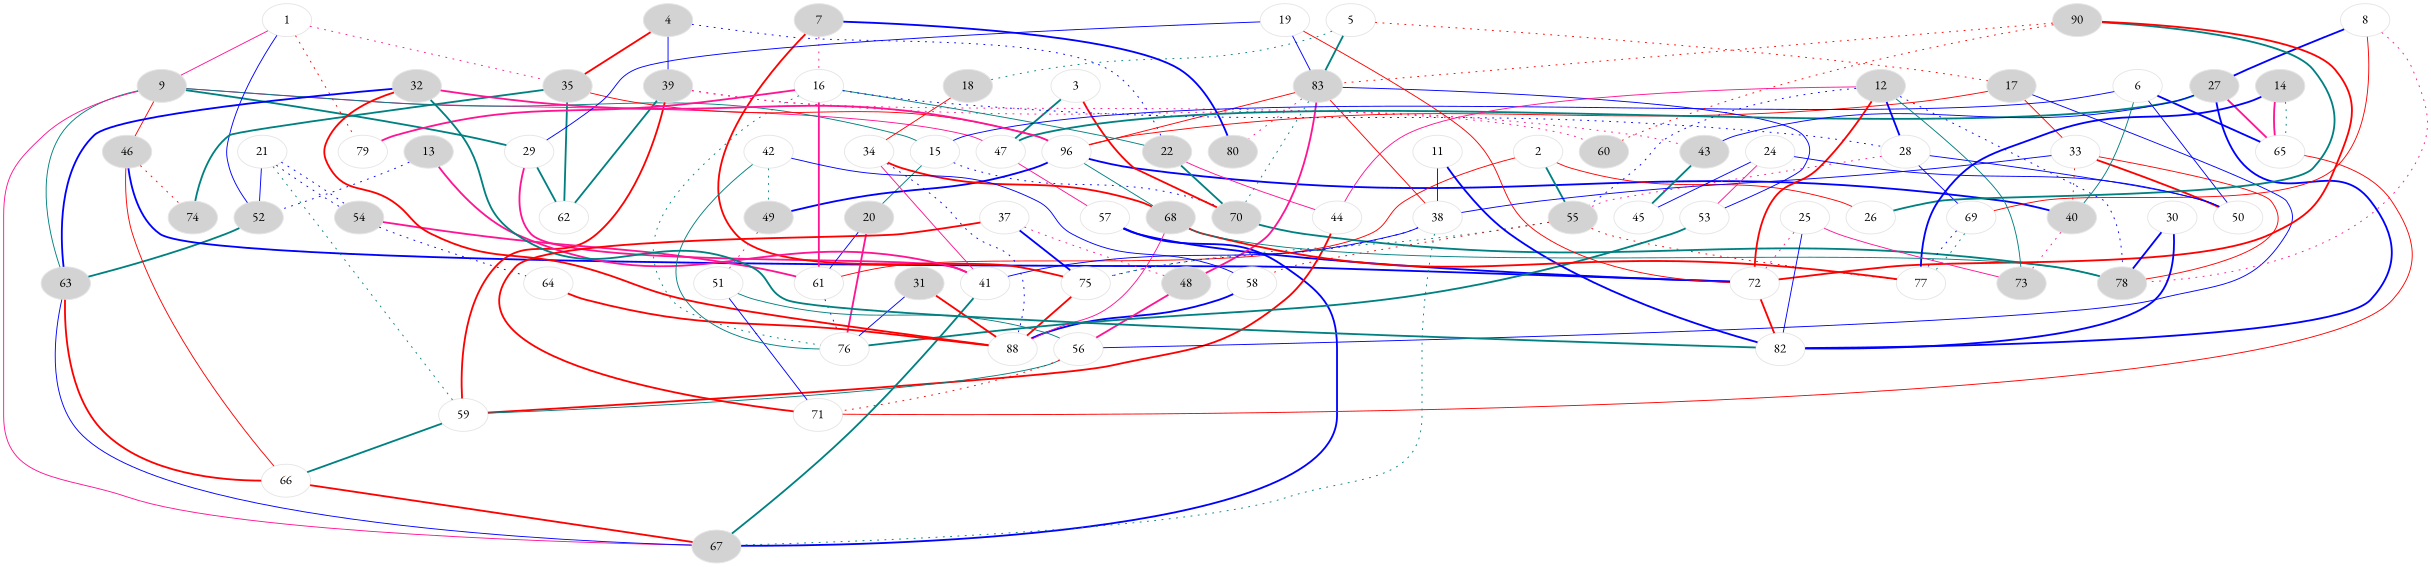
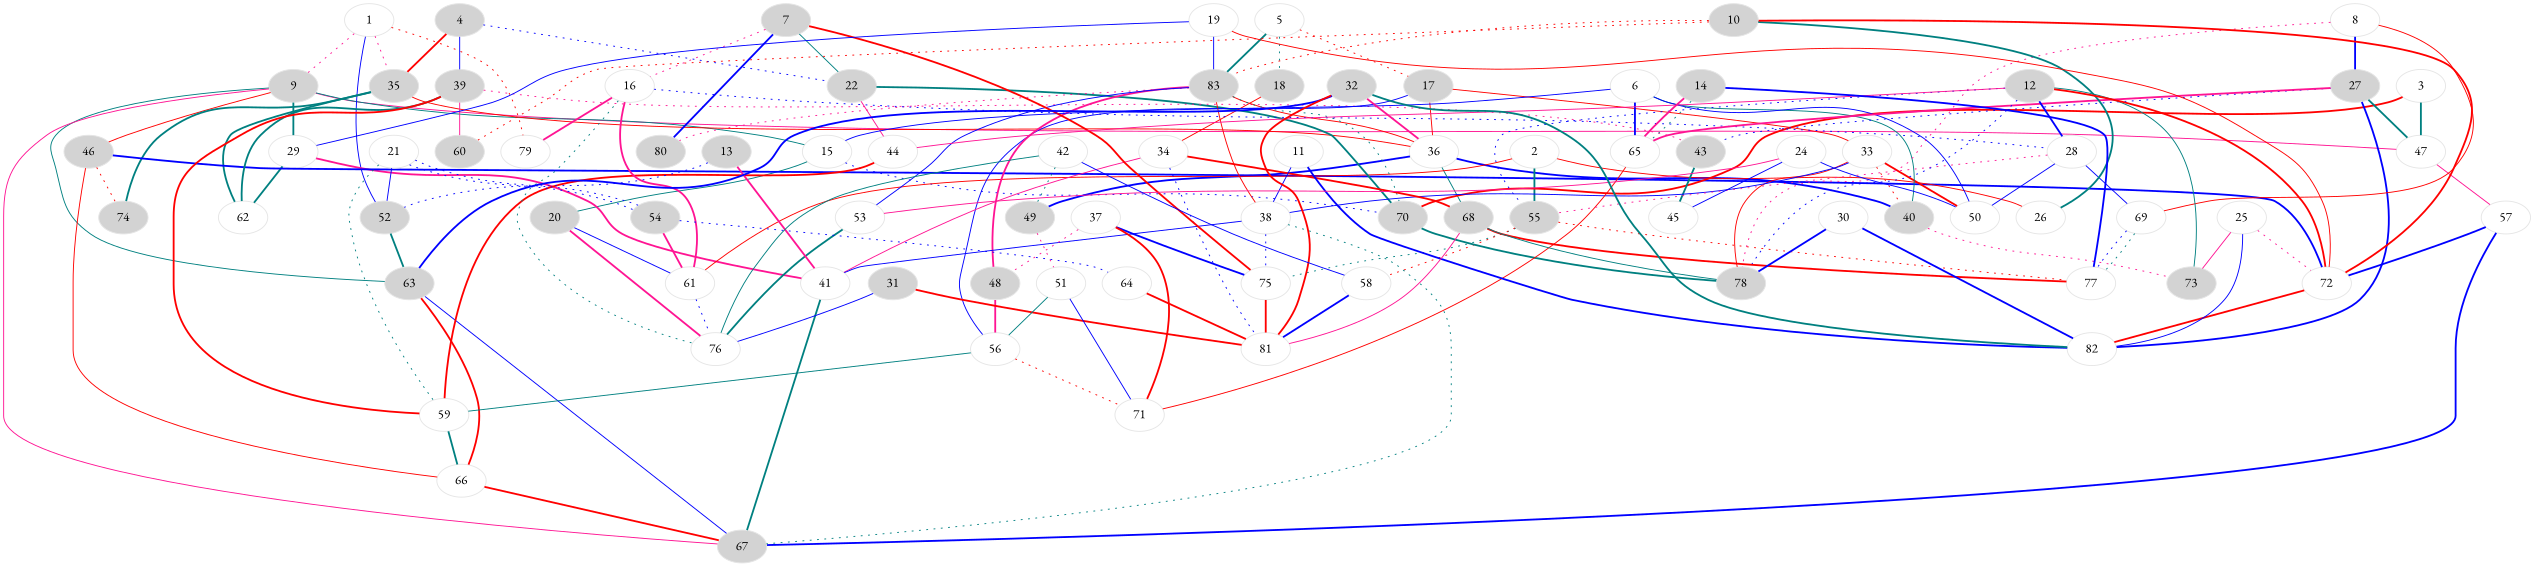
  graph {
    fontname="EB Garamond"
    node [color=gray90 fillcolor=white fontname="EB Garamond" style=filled]
    edge [color=blue fontname="EB Garamond" style=bold]
    9 [fillcolor=lightgrey]
    1
    35 [fillcolor=lightgrey]
    52 [fillcolor=lightgrey]
    79
    47
    15
    29
    46 [fillcolor=lightgrey]
    63 [fillcolor=lightgrey]
    67 [fillcolor=lightgrey]
-   36 [label=96]
+   36
    62
    74 [fillcolor=lightgrey]
    2
    26
    55 [fillcolor=lightgrey]
    61
    75
    77
    58
    76
    3
    70 [fillcolor=lightgrey]
    57
    78 [fillcolor=lightgrey]
    4 [fillcolor=lightgrey]
    22 [fillcolor=lightgrey]
    39 [fillcolor=lightgrey]
    44
    60 [fillcolor=lightgrey]
    59
    43 [fillcolor=lightgrey]
    17 [fillcolor=lightgrey]
    5
    18 [fillcolor=lightgrey]
    n37 [fillcolor=lightgrey label=83]
    33
    56
    34
    80 [fillcolor=lightgrey]
    38
    48 [fillcolor=lightgrey]
    53
    6
    40 [fillcolor=lightgrey]
    50
    65
    20 [fillcolor=lightgrey]
    73 [fillcolor=lightgrey]
    71
    7 [fillcolor=lightgrey]
    16
    28
-   81 [label=88]
+   81
    27 [fillcolor=lightgrey]
    8
    69
    82
    41
    72
    66
-   10 [fillcolor=lightgrey label=90]
+   10 [fillcolor=lightgrey]
    11
    12 [fillcolor=lightgrey]
    13 [fillcolor=lightgrey]
    14 [fillcolor=lightgrey]
    68 [fillcolor=lightgrey]
    49 [fillcolor=lightgrey]
    19
    21
    54 [fillcolor=lightgrey]
    64
    24
    45
    25
    30
    31 [fillcolor=lightgrey]
    32 [fillcolor=lightgrey]
    51
    37
    42
    9 -- 47 [color=deeppink style=solid]
    9 -- 15 [color=teal style=solid]
    9 -- 29 [color=teal]
    9 -- 46 [color=red style=solid]
    9 -- 63 [color=teal style=solid]
    9 -- 67 [color=deeppink style=solid]
-   1 -- 9 [color=deeppink style=solid]
+   1 -- 9 [color=deeppink style=dotted]
    1 -- 35 [color=deeppink style=dotted]
    1 -- 52 [style=solid]
    1 -- 79 [color=red style=dotted]
    35 -- 36 [color=red style=solid]
    35 -- 62 [color=teal]
    35 -- 74 [color=teal]
    52 -- 63 [color=teal]
    47 -- 57 [color=deeppink style=solid]
    15 -- 70 [style=dotted]
    15 -- 20 [color=teal style=solid]
    29 -- 62 [color=teal]
    29 -- 41 [color=deeppink]
    46 -- 74 [color=red style=dotted]
    46 -- 72
    46 -- 66 [color=red style=solid]
    63 -- 67 [style=solid]
    63 -- 66 [color=red]
    36 -- 40
    36 -- 68 [color=teal style=solid]
    36 -- 49
    2 -- 26 [color=red style=solid]
    2 -- 55 [color=teal]
    2 -- 61 [color=red style=solid]
    55 -- 75 [color=teal style=dotted]
    55 -- 77 [color=red style=dotted]
    55 -- 58 [color=red style=dotted]
    61 -- 76 [style=dotted]
    75 -- 81 [color=red]
    58 -- 81
    3 -- 47 [color=teal]
    3 -- 70 [color=red]
    70 -- 78 [color=teal]
    57 -- 67
    57 -- 72
    4 -- 35 [color=red]
    4 -- 22 [style=dotted]
    4 -- 39 [style=solid]
    22 -- 70 [color=teal]
    22 -- 44 [color=deeppink style=solid]
    39 -- 62 [color=teal]
-   39 -- 60 [color=deeppink style=dotted]
+   39 -- 60 [color=deeppink style=solid]
    39 -- 59 [color=red]
    39 -- 43 [color=deeppink style=dotted]
    44 -- 59 [color=red]
    59 -- 66 [color=teal]
    43 -- 45 [color=teal]
    17 -- 36 [color=red style=solid]
    17 -- 33 [color=red style=solid]
    17 -- 56 [style=solid]
    5 -- 17 [color=red style=dotted]
    5 -- 18 [color=teal style=dotted]
    5 -- n37 [color=teal]
    18 -- 34 [color=red style=solid]
    n37 -- 36 [color=red style=solid]
    n37 -- 70 [color=teal style=dotted]
    n37 -- 80 [color=deeppink style=dotted]
    n37 -- 38 [color=red style=solid]
    n37 -- 48 [color=deeppink]
    n37 -- 53 [style=solid]
    33 -- 78 [color=red style=solid]
    33 -- 38 [style=solid]
    33 -- 40 [color=red style=dotted]
    33 -- 50 [color=red]
    56 -- 59 [color=teal style=solid]
    56 -- 71 [color=red style=dotted]
    34 -- 81 [style=dotted]
    34 -- 41 [color=deeppink style=solid]
    34 -- 68 [color=red]
    38 -- 67 [color=teal style=dotted]
    38 -- 75 [style=dotted]
    38 -- 41 [style=solid]
    48 -- 56 [color=deeppink]
    53 -- 76 [color=teal]
    6 -- 15 [style=solid]
    6 -- 40 [color=teal style=solid]
    6 -- 50 [style=solid]
    6 -- 65
    40 -- 73 [color=deeppink style=dotted]
    65 -- 71 [color=red style=solid]
    20 -- 61 [style=solid]
    20 -- 76 [color=deeppink]
    7 -- 75 [color=red]
-   16 -- 22 [color=teal style=solid]
+   7 -- 22 [color=teal style=solid]
    7 -- 80
    7 -- 16 [color=deeppink style=dotted]
    16 -- 79 [color=deeppink]
    16 -- 61 [color=deeppink]
    16 -- 76 [color=teal style=dotted]
    16 -- 28 [style=dotted]
    28 -- 55 [color=deeppink style=dotted]
    28 -- 50 [style=solid]
    28 -- 69 [style=solid]
    27 -- 47 [color=teal]
-   27 -- 43 [style=solid]
+   27 -- 43 [style=dotted]
    27 -- 65 [color=deeppink]
    27 -- 82
    8 -- 78 [color=deeppink style=dotted]
    8 -- 27
    8 -- 69 [color=red style=solid]
    69 -- 77 [style=dotted]
    69 -- 77 [color=teal style=dotted]
    41 -- 67 [color=teal]
    72 -- 82 [color=red]
    66 -- 67 [color=red]
    10 -- 26 [color=teal]
    10 -- 60 [color=red style=dotted]
    10 -- n37 [color=red style=dotted]
    10 -- 72 [color=red]
    11 -- 38 [style=solid]
    11 -- 82
    12 -- 55 [style=dotted]
    12 -- 78 [style=dotted]
    12 -- 44 [color=deeppink style=solid]
    12 -- 73 [color=teal style=solid]
    12 -- 28
    12 -- 72 [color=red]
    13 -- 52 [style=dotted]
    13 -- 41 [color=deeppink]
    14 -- 77
    14 -- 65 [color=deeppink]
    14 -- 65 [color=teal style=dotted]
    68 -- 77 [color=red]
    68 -- 78 [color=teal style=solid]
    68 -- 81 [color=deeppink style=solid]
    49 -- 51 [color=deeppink style=dotted]
    19 -- 29 [style=solid]
    19 -- n37 [style=solid]
    19 -- 72 [color=red style=solid]
    21 -- 52 [style=solid]
    21 -- 59 [color=teal style=dotted]
    21 -- 54 [style=dotted]
    21 -- 54 [style=dotted]
    54 -- 61 [color=deeppink]
    54 -- 64 [style=dotted]
    64 -- 81 [color=red]
    24 -- 53 [color=deeppink style=solid]
    24 -- 50 [style=solid]
    24 -- 45 [style=solid]
    25 -- 73 [color=deeppink style=solid]
    25 -- 82 [style=solid]
    25 -- 72 [color=deeppink style=dotted]
    30 -- 78
    30 -- 82
    31 -- 76 [style=solid]
    31 -- 81 [color=red]
    32 -- 63
    32 -- 36 [color=deeppink]
    32 -- 81 [color=red]
    32 -- 82 [color=teal]
    51 -- 56 [color=teal style=solid]
    51 -- 71 [style=solid]
    37 -- 75
    37 -- 48 [color=deeppink style=dotted]
    37 -- 71 [color=red]
    42 -- 58 [style=solid]
    42 -- 76 [color=teal style=solid]
    42 -- 49 [color=teal style=dotted]
  }
